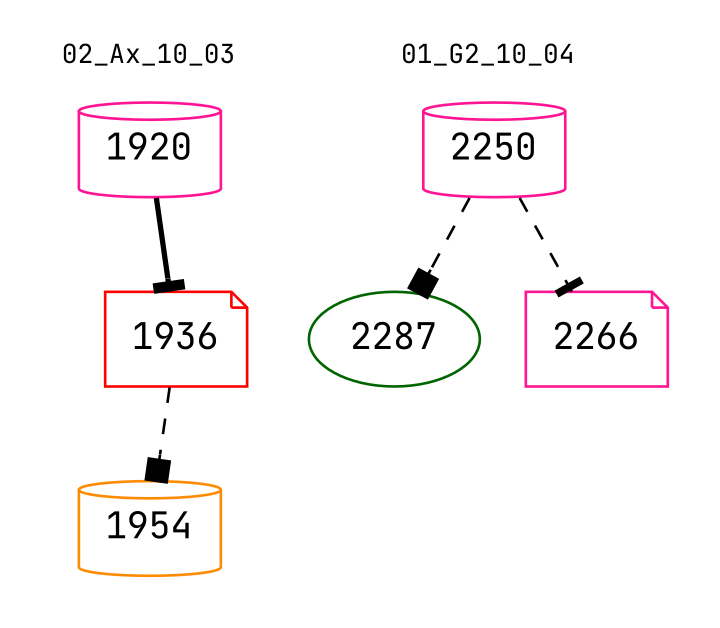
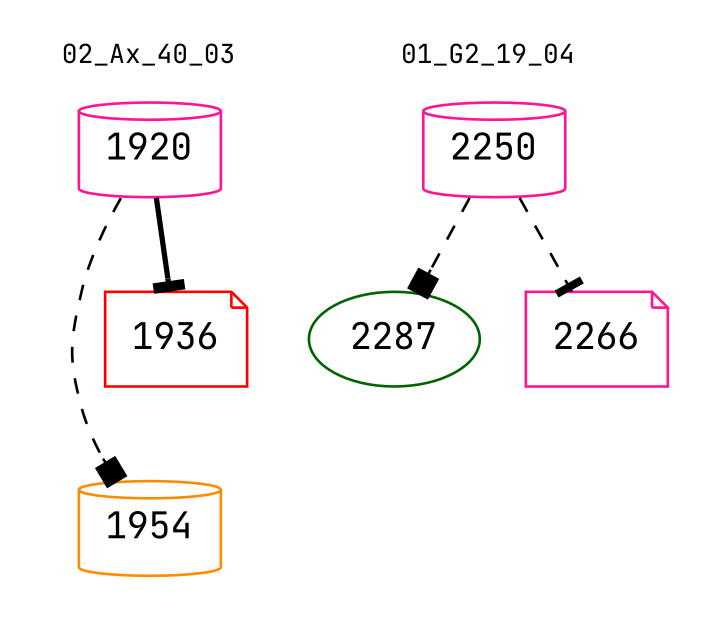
  digraph {
    fontname="JetBrains Mono"
    node [color=deeppink fontname="JetBrains Mono" shape=cylinder]
    edge [arrowhead=box color=black fontname="JetBrains Mono" style=dashed]
    n1 [label=1920]
    n2 [color=darkorange label=1954]
    n3 [color=red label=1936 shape=note]
    n4 [label=2250]
    n5 [color=darkgreen label=2287 shape=ellipse]
    n6 [label=2266 shape=note]
    subgraph cluster_1 {
      color=white
      fontsize=10
-     label="02_Ax_10_03"
+     label="02_Ax_40_03"
      n1
      n2
      n3
    }
    subgraph cluster_2 {
      color=white
      fontsize=10
-     label="01_G2_10_04"
+     label="01_G2_19_04"
      n4
      n5
      n6
    }
-   n3 -> n2
+   n1 -> n2
    n1 -> n3 [arrowhead=tee style=bold]
    n4 -> n5
    n4 -> n6 [arrowhead=tee]
  }
